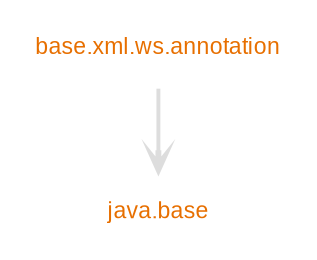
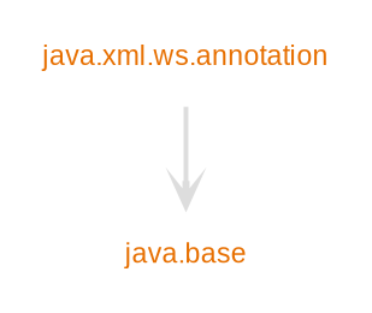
  digraph {
    nodesep=.5
    pencolor=transparent
    ranksep=0.600000
    fontname="Liberation Sans"
    node [fontcolor="#e76f00" fontname="Liberation Sans" fontsize=12 group=java margin=".2,.2" shape=plaintext]
-   "java.xml.ws.annotation" [label="base.xml.ws.annotation"]
+   "java.xml.ws.annotation"
    "java.base"
    subgraph sub_1 {
      rank=same
      "java.xml.ws.annotation"
    }
    subgraph sub_2 {
      "java.xml.ws.annotation"
      "java.base"
    }
    subgraph sub_3 {
    }
    "java.xml.ws.annotation" -> "java.base" [arrowhead=open arrowsize=1 color="#dddddd" penwidth=2 weight=10 fontname="Liberation Sans"]
  }
